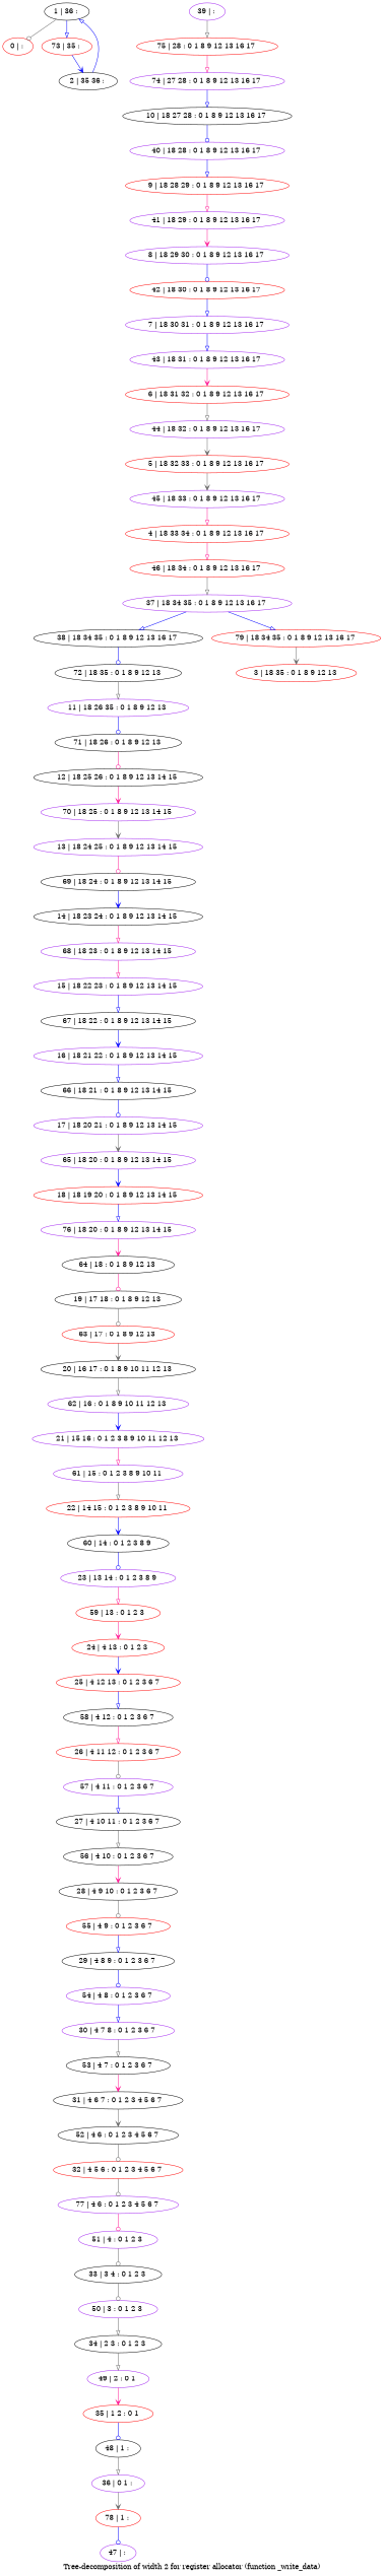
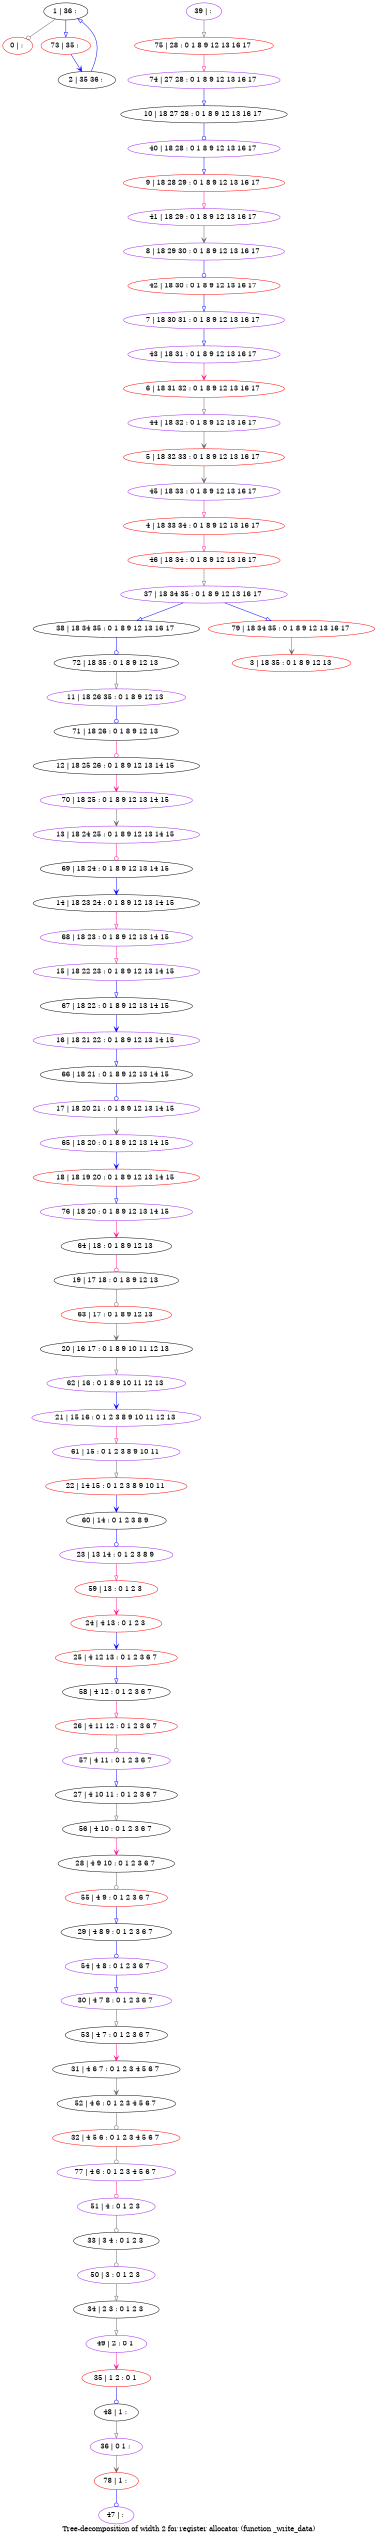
  digraph {
    label="Tree-decomposition of width 2 for register allocator (function _write_data)"
    node [color=purple]
    edge [arrowhead=onormal color=blue]
    n1 [color=red label="0 | : "]
    n2 [color=black label="1 | 36 : "]
    n3 [color=red label="73 | 35 : "]
    n4 [color=black label="2 | 35 36 : "]
    n5 [color=red label="3 | 18 35 : 0 1 8 9 12 13 "]
    n6 [color=red label="4 | 18 33 34 : 0 1 8 9 12 13 16 17 "]
    n7 [color=red label="46 | 18 34 : 0 1 8 9 12 13 16 17 "]
    n8 [label="37 | 18 34 35 : 0 1 8 9 12 13 16 17 "]
    n9 [color=red label="5 | 18 32 33 : 0 1 8 9 12 13 16 17 "]
    n10 [label="45 | 18 33 : 0 1 8 9 12 13 16 17 "]
    n11 [color=red label="6 | 18 31 32 : 0 1 8 9 12 13 16 17 "]
    n12 [label="44 | 18 32 : 0 1 8 9 12 13 16 17 "]
    n13 [label="7 | 18 30 31 : 0 1 8 9 12 13 16 17 "]
    n14 [label="43 | 18 31 : 0 1 8 9 12 13 16 17 "]
    n15 [label="8 | 18 29 30 : 0 1 8 9 12 13 16 17 "]
    n16 [color=red label="42 | 18 30 : 0 1 8 9 12 13 16 17 "]
    n17 [color=red label="9 | 18 28 29 : 0 1 8 9 12 13 16 17 "]
    n18 [label="41 | 18 29 : 0 1 8 9 12 13 16 17 "]
    n19 [color=black label="10 | 18 27 28 : 0 1 8 9 12 13 16 17 "]
    n20 [label="40 | 18 28 : 0 1 8 9 12 13 16 17 "]
    n21 [label="11 | 18 26 35 : 0 1 8 9 12 13 "]
    n22 [color=black label="71 | 18 26 : 0 1 8 9 12 13 "]
    n23 [color=black label="12 | 18 25 26 : 0 1 8 9 12 13 14 15 "]
    n24 [label="70 | 18 25 : 0 1 8 9 12 13 14 15 "]
    n25 [label="13 | 18 24 25 : 0 1 8 9 12 13 14 15 "]
    n26 [color=black label="69 | 18 24 : 0 1 8 9 12 13 14 15 "]
    n27 [color=black label="14 | 18 23 24 : 0 1 8 9 12 13 14 15 "]
    n28 [label="68 | 18 23 : 0 1 8 9 12 13 14 15 "]
    n29 [label="15 | 18 22 23 : 0 1 8 9 12 13 14 15 "]
    n30 [color=black label="67 | 18 22 : 0 1 8 9 12 13 14 15 "]
    n31 [label="16 | 18 21 22 : 0 1 8 9 12 13 14 15 "]
    n32 [color=black label="66 | 18 21 : 0 1 8 9 12 13 14 15 "]
    n33 [label="17 | 18 20 21 : 0 1 8 9 12 13 14 15 "]
    n34 [label="65 | 18 20 : 0 1 8 9 12 13 14 15 "]
    n35 [color=red label="18 | 18 19 20 : 0 1 8 9 12 13 14 15 "]
    n36 [label="76 | 18 20 : 0 1 8 9 12 13 14 15 "]
    n37 [color=black label="64 | 18 : 0 1 8 9 12 13 "]
    n38 [color=black label="19 | 17 18 : 0 1 8 9 12 13 "]
    n39 [color=red label="63 | 17 : 0 1 8 9 12 13 "]
    n40 [color=black label="20 | 16 17 : 0 1 8 9 10 11 12 13 "]
    n41 [label="62 | 16 : 0 1 8 9 10 11 12 13 "]
    n42 [label="21 | 15 16 : 0 1 2 3 8 9 10 11 12 13 "]
    n43 [label="61 | 15 : 0 1 2 3 8 9 10 11 "]
    n44 [color=red label="22 | 14 15 : 0 1 2 3 8 9 10 11 "]
    n45 [color=black label="60 | 14 : 0 1 2 3 8 9 "]
    n46 [label="23 | 13 14 : 0 1 2 3 8 9 "]
    n47 [color=red label="59 | 13 : 0 1 2 3 "]
    n48 [color=red label="24 | 4 13 : 0 1 2 3 "]
    n49 [color=red label="25 | 4 12 13 : 0 1 2 3 6 7 "]
    n50 [color=black label="58 | 4 12 : 0 1 2 3 6 7 "]
    n51 [color=red label="26 | 4 11 12 : 0 1 2 3 6 7 "]
    n52 [label="57 | 4 11 : 0 1 2 3 6 7 "]
    n53 [color=black label="27 | 4 10 11 : 0 1 2 3 6 7 "]
    n54 [color=black label="56 | 4 10 : 0 1 2 3 6 7 "]
    n55 [color=black label="28 | 4 9 10 : 0 1 2 3 6 7 "]
    n56 [color=red label="55 | 4 9 : 0 1 2 3 6 7 "]
    n57 [color=black label="29 | 4 8 9 : 0 1 2 3 6 7 "]
    n58 [label="54 | 4 8 : 0 1 2 3 6 7 "]
    n59 [label="30 | 4 7 8 : 0 1 2 3 6 7 "]
    n60 [color=black label="53 | 4 7 : 0 1 2 3 6 7 "]
    n61 [color=black label="31 | 4 6 7 : 0 1 2 3 4 5 6 7 "]
    n62 [color=black label="52 | 4 6 : 0 1 2 3 4 5 6 7 "]
    n63 [color=red label="32 | 4 5 6 : 0 1 2 3 4 5 6 7 "]
    n64 [label="77 | 4 6 : 0 1 2 3 4 5 6 7 "]
    n65 [label="51 | 4 : 0 1 2 3 "]
    n66 [color=black label="33 | 3 4 : 0 1 2 3 "]
    n67 [label="50 | 3 : 0 1 2 3 "]
    n68 [color=black label="34 | 2 3 : 0 1 2 3 "]
    n69 [label="49 | 2 : 0 1 "]
    n70 [color=red label="35 | 1 2 : 0 1 "]
    n71 [color=black label="48 | 1 : "]
    n72 [label="36 | 0 1 : "]
    n73 [color=red label="78 | 1 : "]
    n74 [label="47 | : "]
    n75 [color=black label="38 | 18 34 35 : 0 1 8 9 12 13 16 17 "]
    n76 [color=red label="79 | 18 34 35 : 0 1 8 9 12 13 16 17 "]
    n77 [color=black label="72 | 18 35 : 0 1 8 9 12 13 "]
    n78 [label="39 | : "]
    n79 [color=red label="75 | 28 : 0 1 8 9 12 13 16 17 "]
    n80 [label="74 | 27 28 : 0 1 8 9 12 13 16 17 "]
    n2 -> n1 [arrowhead=odot color=gray40]
    n2 -> n3
    n3 -> n4 [arrowhead=vee]
    n4 -> n2
    n6 -> n7 [color=deeppink]
    n7 -> n8 [color=gray40]
    n8 -> n75
    n8 -> n76
    n9 -> n10 [arrowhead=vee color=gray40]
    n10 -> n6 [color=deeppink]
    n11 -> n12 [color=gray40]
    n12 -> n9 [arrowhead=vee color=gray40]
    n13 -> n14
    n14 -> n11 [arrowhead=vee color=deeppink]
    n15 -> n16 [arrowhead=odot]
    n16 -> n13
    n17 -> n18 [color=deeppink]
-   n18 -> n15 [arrowhead=vee color=deeppink]
+   n18 -> n15 [arrowhead=vee color=gray40]
    n19 -> n20 [arrowhead=odot]
    n20 -> n17
    n21 -> n22 [arrowhead=odot]
    n22 -> n23 [arrowhead=odot color=deeppink]
    n23 -> n24 [arrowhead=vee color=deeppink]
    n24 -> n25 [arrowhead=vee color=gray40]
    n25 -> n26 [arrowhead=odot color=deeppink]
    n26 -> n27 [arrowhead=vee]
    n27 -> n28 [color=deeppink]
    n28 -> n29 [color=deeppink]
    n29 -> n30
    n30 -> n31 [arrowhead=vee]
    n31 -> n32
    n32 -> n33 [arrowhead=odot]
    n33 -> n34 [arrowhead=vee color=gray40]
    n34 -> n35 [arrowhead=vee]
    n35 -> n36
    n36 -> n37 [arrowhead=vee color=deeppink]
    n37 -> n38 [arrowhead=odot color=deeppink]
    n38 -> n39 [arrowhead=odot color=gray40]
    n39 -> n40 [arrowhead=vee color=gray40]
    n40 -> n41 [color=gray40]
    n41 -> n42 [arrowhead=vee]
    n42 -> n43 [color=deeppink]
    n43 -> n44 [color=gray40]
    n44 -> n45 [arrowhead=vee]
    n45 -> n46 [arrowhead=odot]
    n46 -> n47 [color=deeppink]
    n47 -> n48 [arrowhead=vee color=deeppink]
    n48 -> n49 [arrowhead=vee]
    n49 -> n50
    n50 -> n51 [color=deeppink]
    n51 -> n52 [arrowhead=odot color=gray40]
    n52 -> n53
    n53 -> n54 [color=gray40]
    n54 -> n55 [arrowhead=vee color=deeppink]
    n55 -> n56 [arrowhead=odot color=gray40]
    n56 -> n57
    n57 -> n58 [arrowhead=odot]
    n58 -> n59
    n59 -> n60 [color=gray40]
    n60 -> n61 [arrowhead=vee color=deeppink]
    n61 -> n62 [arrowhead=vee color=gray40]
    n62 -> n63 [arrowhead=odot color=gray40]
    n63 -> n64 [arrowhead=odot color=gray40]
    n64 -> n65 [arrowhead=odot color=deeppink]
    n65 -> n66 [arrowhead=odot color=gray40]
    n66 -> n67 [arrowhead=odot color=gray40]
    n67 -> n68 [color=gray40]
    n68 -> n69 [color=gray40]
    n69 -> n70 [arrowhead=vee color=deeppink]
    n70 -> n71 [arrowhead=odot]
    n71 -> n72 [color=gray40]
    n72 -> n73 [arrowhead=vee color=gray40]
    n73 -> n74 [arrowhead=odot]
    n75 -> n77 [arrowhead=odot]
    n76 -> n5 [arrowhead=vee color=gray40]
    n77 -> n21 [color=gray40]
    n78 -> n79 [color=gray40]
    n79 -> n80 [color=deeppink]
    n80 -> n19
  }
